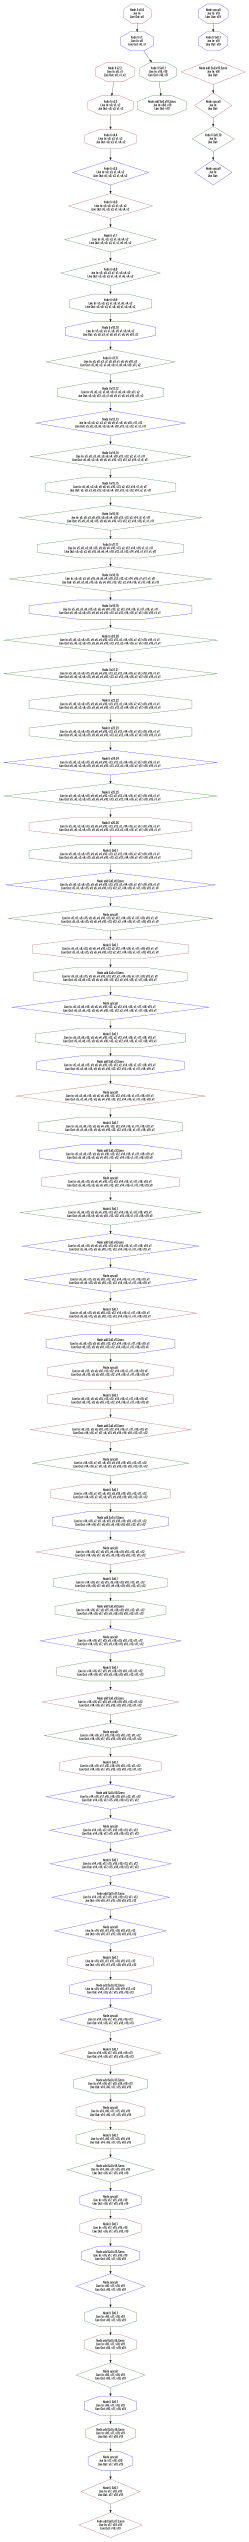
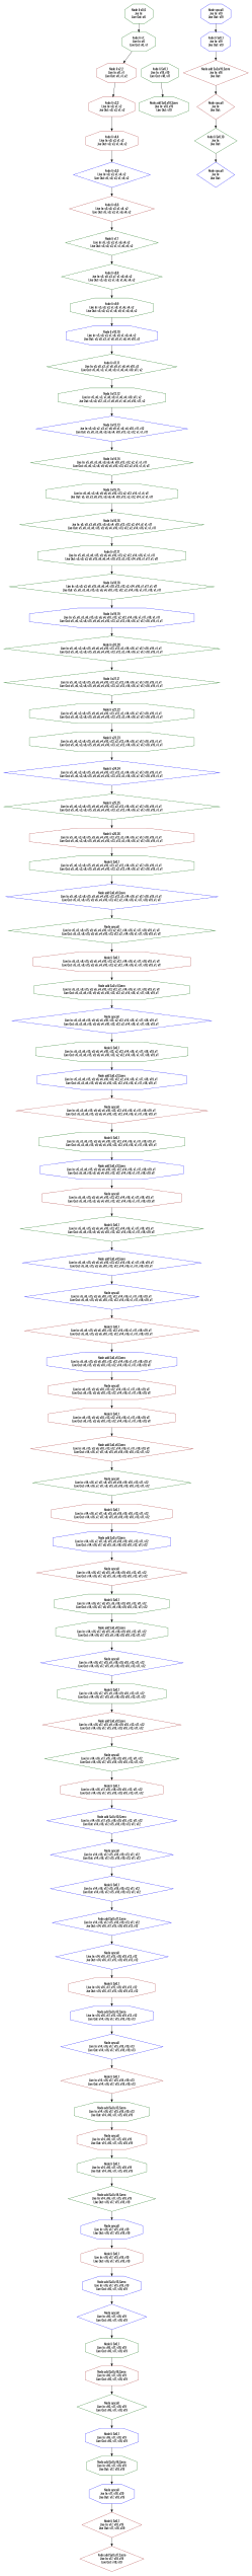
  digraph {
    fontname=Oswald
    node [color=darkgreen fontname=Oswald shape=octagon]
    edge [fontname=Oswald]
-   n1 [color=brown label="Node li v0,0\nLive In: \nLive Out: v0"]
-   n2 [color=blue label="Node li v1,1\nLive In: v0\nLive Out: v0, v1"]
+   n1 [label="Node li v0,0\nLive In: \nLive Out: v0"]
+   n2 [label="Node li v1,1\nLive In: v0\nLive Out: v0, v1"]
    n3 [color=brown label="Node li v2,2\nLive In: v0, v1\nLive Out: v0, v1, v2"]
    n4 [color=brown label="Node li v3,3\nLive In: v0, v1, v2\nLive Out: v0, v3, v1, v2"]
    n5 [color=brown label="Node li v4,4\nLive In: v0, v3, v1, v2\nLive Out: v0, v3, v1, v4, v2"]
    n6 [color=blue label="Node li v5,5\nLive In: v0, v3, v1, v4, v2\nLive Out: v5, v0, v3, v1, v4, v2" shape=diamond]
    n7 [color=brown label="Node li v6,6\nLive In: v5, v0, v3, v1, v4, v2\nLive Out: v5, v0, v3, v1, v6, v4, v2" shape=diamond]
    n8 [label="Node li v7,7\nLive In: v5, v0, v3, v1, v6, v4, v2\nLive Out: v5, v0, v3, v7, v1, v6, v4, v2" shape=diamond]
    n9 [label="Node li v8,8\nLive In: v5, v0, v3, v7, v1, v6, v4, v2\nLive Out: v5, v0, v3, v7, v8, v1, v6, v4, v2" shape=diamond]
    n10 [label="Node li v9,9\nLive In: v5, v0, v3, v7, v8, v1, v6, v4, v2\nLive Out: v5, v0, v3, v7, v8, v9, v1, v6, v4, v2"]
    n11 [color=blue label="Node li v10,10\nLive In: v5, v0, v3, v7, v8, v9, v1, v6, v4, v2\nLive Out: v5, v0, v3, v7, v8, v9, v1, v6, v4, v10, v2"]
    n12 [label="Node li v11,11\nLive In: v5, v0, v3, v7, v8, v9, v1, v6, v4, v10, v2\nLive Out: v5, v0, v3, v7, v8, v9, v1, v6, v4, v10, v11, v2" shape=diamond]
    n13 [label="Node li v12,12\nLive In: v5, v0, v3, v7, v8, v9, v1, v6, v4, v10, v11, v2\nLive Out: v5, v0, v12, v3, v7, v8, v9, v1, v6, v4, v10, v11, v2"]
    n14 [color=blue label="Node li v13,13\nLive In: v5, v0, v2, v3, v7, v8, v9, v1, v6, v4, v10, v11, v12\nLive Out: v5, v0, v3, v8, v9, v6, v4, v10, v13, v2, v12, v7, v1, v11" shape=diamond]
    n15 [label="Node li v14,14\nLive In: v5, v0, v3, v8, v9, v6, v4, v10, v13, v12, v2, v7, v1, v11\nLive Out: v5, v0, v3, v8, v9, v6, v4, v10, v13, v12, v2, v14, v7, v1, v11" shape=diamond]
    n16 [label="Node li v15,15\nLive In: v5, v0, v3, v8, v9, v6, v4, v10, v13, v2, v12, v14, v7, v1, v11\nLive Out: v5, v0, v3, v8, v15, v9, v6, v4, v10, v13, v2, v12, v14, v7, v1, v11"]
    n17 [label="Node li v16,16\nLive In: v5, v0, v3, v8, v15, v9, v6, v4, v10, v13, v12, v2, v14, v7, v1, v11\nLive Out: v5, v0, v3, v8, v15, v9, v6, v4, v10, v13, v12, v2, v14, v16, v7, v1, v11" shape=diamond]
    n18 [label="Node li v17,17\nLive In: v5, v0, v3, v8, v15, v9, v6, v4, v10, v13, v2, v12, v14, v16, v7, v1, v11\nLive Out: v5, v0, v3, v8, v15, v9, v6, v4, v10, v13, v2, v12, v14, v16, v7, v17, v1, v11"]
    n19 [label="Node li v18,18\nLive In: v5, v0, v3, v8, v15, v9, v6, v4, v10, v13, v12, v2, v14, v16, v7, v17, v1, v11\nLive Out: v5, v0, v3, v8, v15, v9, v6, v4, v10, v13, v12, v2, v14, v16, v7, v17, v18, v1, v11" shape=diamond]
    n20 [color=blue label="Node li v19,19\nLive In: v5, v0, v3, v8, v15, v9, v6, v4, v10, v13, v2, v12, v14, v16, v7, v17, v18, v1, v11\nLive Out: v5, v0, v3, v8, v15, v9, v6, v4, v10, v13, v2, v12, v14, v16, v7, v17, v18, v19, v1, v11"]
    n21 [label="Node li v20,20\nLive In: v5, v0, v3, v8, v15, v9, v6, v4, v10, v13, v12, v2, v14, v16, v7, v17, v18, v19, v1, v11\nLive Out: v5, v0, v3, v8, v15, v9, v6, v4, v10, v13, v12, v2, v14, v16, v7, v17, v18, v19, v1, v11" shape=diamond]
    n22 [label="Node li v21,21\nLive In: v5, v0, v3, v8, v15, v9, v6, v4, v10, v13, v2, v12, v14, v16, v7, v17, v18, v19, v1, v11\nLive Out: v5, v0, v3, v8, v15, v9, v6, v4, v10, v13, v2, v12, v14, v16, v7, v17, v18, v19, v1, v11" shape=diamond]
    n23 [label="Node li v22,22\nLive In: v5, v0, v3, v8, v15, v9, v6, v4, v10, v13, v12, v2, v14, v16, v7, v17, v18, v19, v1, v11\nLive Out: v5, v0, v3, v8, v15, v9, v6, v4, v10, v13, v12, v2, v14, v16, v7, v17, v18, v19, v1, v11"]
    n24 [label="Node li v23,23\nLive In: v5, v0, v3, v8, v15, v9, v6, v4, v10, v13, v2, v12, v14, v16, v7, v17, v18, v19, v1, v11\nLive Out: v5, v0, v3, v8, v15, v9, v6, v4, v10, v13, v2, v12, v14, v16, v7, v17, v18, v19, v1, v11"]
    n25 [color=blue label="Node li v24,24\nLive In: v5, v0, v3, v8, v15, v9, v6, v4, v10, v13, v12, v2, v14, v16, v7, v17, v18, v19, v1, v11\nLive Out: v5, v0, v3, v8, v15, v9, v6, v4, v10, v13, v12, v2, v14, v16, v7, v17, v18, v19, v1, v11" shape=diamond]
    n26 [label="Node li v25,25\nLive In: v5, v0, v3, v8, v15, v9, v6, v4, v10, v13, v2, v12, v14, v16, v7, v17, v18, v19, v1, v11\nLive Out: v5, v0, v3, v8, v15, v9, v6, v4, v10, v13, v2, v12, v14, v16, v7, v17, v18, v19, v1, v11" shape=diamond]
    n27 [color=brown label="Node li v26,26\nLive In: v5, v0, v3, v8, v15, v9, v6, v4, v10, v13, v12, v2, v14, v16, v7, v17, v18, v19, v1, v11\nLive Out: v5, v0, v3, v8, v15, v9, v6, v4, v10, v13, v12, v2, v14, v16, v7, v17, v18, v19, v1, v11"]
    n28 [label="Node li $v0,1\nLive In: v5, v0, v3, v8, v15, v9, v6, v4, v10, v13, v2, v12, v14, v16, v7, v17, v18, v19, v1, v11\nLive Out: v5, v0, v3, v8, v15, v9, v6, v4, v10, v13, v2, v12, v14, v16, v7, v17, v18, v19, v1, v11"]
    n29 [color=blue label="Node add $a0,v0,$zero\nLive In: v5, v0, v3, v8, v15, v9, v6, v4, v10, v13, v12, v2, v14, v16, v7, v17, v18, v19, v1, v11\nLive Out: v5, v3, v8, v15, v9, v6, v4, v10, v13, v12, v2, v14, v16, v7, v17, v18, v19, v1, v11" shape=diamond]
    n30 [label="Node syscall\nLive In: v5, v3, v8, v15, v9, v6, v4, v10, v13, v2, v12, v14, v16, v7, v17, v18, v19, v1, v11\nLive Out: v5, v3, v8, v15, v9, v6, v4, v10, v13, v12, v2, v14, v16, v7, v17, v18, v19, v1, v11" shape=diamond]
    n31 [color=brown label="Node li $v0,1\nLive In: v5, v3, v8, v15, v9, v6, v4, v10, v13, v2, v12, v14, v16, v7, v17, v18, v19, v1, v11\nLive Out: v5, v3, v8, v15, v9, v6, v4, v10, v13, v2, v12, v14, v16, v7, v17, v18, v19, v1, v11"]
    n32 [label="Node add $a0,v1,$zero\nLive In: v5, v3, v8, v15, v9, v6, v4, v10, v13, v12, v2, v14, v16, v7, v17, v18, v19, v1, v11\nLive Out: v5, v3, v8, v15, v9, v6, v4, v10, v13, v12, v2, v14, v16, v7, v17, v18, v19, v11"]
    n33 [color=blue label="Node syscall\nLive In: v5, v3, v8, v15, v9, v6, v4, v10, v13, v2, v12, v14, v16, v7, v17, v18, v19, v11\nLive Out: v5, v3, v8, v15, v9, v6, v4, v10, v13, v12, v2, v14, v16, v7, v17, v18, v19, v11" shape=diamond]
    n34 [label="Node li $v0,1\nLive In: v5, v3, v8, v15, v9, v6, v4, v10, v13, v2, v12, v14, v16, v7, v17, v18, v19, v11\nLive Out: v5, v3, v8, v15, v9, v6, v4, v10, v13, v2, v12, v14, v16, v7, v17, v18, v19, v11"]
    n35 [color=blue label="Node add $a0,v2,$zero\nLive In: v5, v3, v8, v15, v9, v6, v4, v10, v13, v12, v2, v14, v16, v7, v17, v18, v19, v11\nLive Out: v5, v3, v8, v15, v9, v6, v4, v10, v13, v12, v14, v16, v7, v17, v18, v19, v11"]
    n36 [color=brown label="Node syscall\nLive In: v5, v3, v8, v15, v9, v6, v4, v10, v13, v12, v14, v16, v7, v17, v18, v19, v11\nLive Out: v5, v3, v8, v15, v9, v6, v4, v10, v13, v12, v14, v16, v7, v17, v18, v19, v11" shape=diamond]
    n37 [label="Node li $v0,1\nLive In: v5, v3, v8, v15, v9, v6, v4, v10, v13, v12, v14, v16, v7, v17, v18, v19, v11\nLive Out: v5, v3, v8, v15, v9, v6, v4, v10, v13, v12, v14, v16, v7, v17, v18, v19, v11"]
    n38 [color=blue label="Node add $a0,v3,$zero\nLive In: v5, v3, v8, v15, v9, v6, v4, v10, v13, v12, v14, v16, v7, v17, v18, v19, v11\nLive Out: v5, v8, v15, v9, v6, v4, v10, v13, v12, v14, v16, v7, v17, v18, v19, v11"]
    n39 [color=brown label="Node syscall\nLive In: v5, v8, v15, v9, v6, v4, v10, v13, v12, v14, v16, v7, v17, v18, v19, v11\nLive Out: v5, v8, v15, v9, v6, v4, v10, v13, v12, v14, v16, v7, v17, v18, v19, v11"]
    n40 [label="Node li $v0,1\nLive In: v5, v8, v15, v9, v6, v4, v10, v13, v12, v14, v16, v7, v17, v18, v19, v11\nLive Out: v5, v8, v15, v9, v6, v4, v10, v13, v12, v14, v16, v7, v17, v18, v19, v11" shape=diamond]
    n41 [color=blue label="Node add $a0,v4,$zero\nLive In: v5, v8, v15, v9, v6, v4, v10, v13, v12, v14, v16, v7, v17, v18, v19, v11\nLive Out: v5, v8, v15, v9, v6, v10, v13, v12, v14, v16, v7, v17, v18, v19, v11" shape=diamond]
    n42 [color=blue label="Node syscall\nLive In: v5, v8, v15, v9, v6, v10, v13, v12, v14, v16, v7, v17, v18, v19, v11\nLive Out: v5, v8, v15, v9, v6, v10, v13, v12, v14, v16, v7, v17, v18, v19, v11" shape=diamond]
    n43 [color=brown label="Node li $v0,1\nLive In: v5, v8, v15, v9, v6, v10, v13, v12, v14, v16, v7, v17, v18, v19, v11\nLive Out: v5, v8, v15, v9, v6, v10, v13, v12, v14, v16, v7, v17, v18, v19, v11" shape=diamond]
    n44 [color=blue label="Node add $a0,v5,$zero\nLive In: v5, v8, v15, v9, v6, v10, v13, v12, v14, v16, v7, v17, v18, v19, v11\nLive Out: v8, v15, v9, v6, v10, v13, v12, v14, v16, v7, v17, v18, v19, v11"]
    n45 [color=brown label="Node syscall\nLive In: v8, v15, v9, v6, v10, v13, v12, v14, v16, v7, v17, v18, v19, v11\nLive Out: v8, v15, v9, v6, v10, v13, v12, v14, v16, v7, v17, v18, v19, v11"]
    n46 [color=brown label="Node li $v0,1\nLive In: v8, v15, v9, v6, v10, v13, v12, v14, v16, v7, v17, v18, v19, v11\nLive Out: v8, v15, v9, v6, v10, v13, v12, v14, v16, v7, v17, v18, v19, v11"]
    n47 [color=brown label="Node add $a0,v6,$zero\nLive In: v8, v15, v9, v6, v10, v13, v12, v14, v16, v7, v17, v18, v19, v11\nLive Out: v14, v16, v7, v17, v8, v15, v9, v18, v19, v10, v13, v11, v12" shape=diamond]
    n48 [label="Node syscall\nLive In: v14, v16, v7, v17, v8, v15, v9, v18, v19, v10, v13, v11, v12\nLive Out: v14, v16, v7, v17, v8, v15, v9, v18, v19, v10, v13, v11, v12" shape=diamond]
    n49 [color=brown label="Node li $v0,1\nLive In: v14, v16, v7, v17, v8, v15, v9, v18, v19, v10, v13, v11, v12\nLive Out: v14, v16, v7, v17, v8, v15, v9, v18, v19, v10, v13, v11, v12"]
    n50 [color=blue label="Node add $a0,v7,$zero\nLive In: v14, v16, v7, v17, v8, v15, v9, v18, v19, v10, v13, v11, v12\nLive Out: v14, v16, v17, v8, v15, v9, v18, v19, v10, v13, v11, v12"]
    n51 [color=brown label="Node syscall\nLive In: v14, v16, v17, v8, v15, v9, v18, v19, v10, v13, v11, v12\nLive Out: v14, v16, v17, v8, v15, v9, v18, v19, v10, v13, v11, v12" shape=diamond]
    n52 [label="Node li $v0,1\nLive In: v14, v16, v17, v8, v15, v9, v18, v19, v10, v13, v11, v12\nLive Out: v14, v16, v17, v8, v15, v9, v18, v19, v10, v13, v11, v12"]
    n53 [label="Node add $a0,v8,$zero\nLive In: v14, v16, v17, v8, v15, v9, v18, v19, v10, v13, v11, v12\nLive Out: v14, v16, v17, v15, v9, v18, v19, v10, v13, v11, v12"]
    n54 [color=blue label="Node syscall\nLive In: v14, v16, v17, v15, v9, v18, v19, v10, v13, v11, v12\nLive Out: v14, v16, v17, v15, v9, v18, v19, v10, v13, v11, v12" shape=diamond]
    n55 [label="Node li $v0,1\nLive In: v14, v16, v17, v15, v9, v18, v19, v10, v13, v11, v12\nLive Out: v14, v16, v17, v15, v9, v18, v19, v10, v13, v11, v12"]
    n56 [color=brown label="Node add $a0,v9,$zero\nLive In: v14, v16, v17, v15, v9, v18, v19, v10, v13, v11, v12\nLive Out: v14, v16, v17, v15, v18, v19, v10, v13, v11, v12" shape=diamond]
    n57 [label="Node syscall\nLive In: v14, v16, v17, v15, v18, v19, v10, v13, v11, v12\nLive Out: v14, v16, v17, v15, v18, v19, v10, v13, v11, v12" shape=diamond]
    n58 [color=brown label="Node li $v0,1\nLive In: v14, v16, v17, v15, v18, v19, v10, v13, v11, v12\nLive Out: v14, v16, v17, v15, v18, v19, v10, v13, v11, v12"]
    n59 [color=blue label="Node add $a0,v10,$zero\nLive In: v14, v16, v17, v15, v18, v19, v10, v13, v11, v12\nLive Out: v14, v16, v17, v15, v18, v19, v13, v11, v12" shape=diamond]
    n60 [color=blue label="Node syscall\nLive In: v14, v16, v17, v15, v18, v19, v13, v11, v12\nLive Out: v14, v16, v17, v15, v18, v19, v13, v11, v12" shape=diamond]
    n61 [color=blue label="Node li $v0,1\nLive In: v14, v16, v17, v15, v18, v19, v13, v11, v12\nLive Out: v14, v16, v17, v15, v18, v19, v13, v11, v12" shape=diamond]
    n62 [color=blue label="Node add $a0,v11,$zero\nLive In: v14, v16, v17, v15, v18, v19, v13, v11, v12\nLive Out: v14, v16, v17, v15, v18, v19, v13, v12" shape=diamond]
    n63 [color=blue label="Node syscall\nLive In: v14, v16, v17, v15, v18, v19, v13, v12\nLive Out: v14, v16, v17, v15, v18, v19, v13, v12" shape=diamond]
    n64 [color=brown label="Node li $v0,1\nLive In: v14, v16, v17, v15, v18, v19, v13, v12\nLive Out: v14, v16, v17, v15, v18, v19, v13, v12"]
    n65 [color=blue label="Node add $a0,v12,$zero\nLive In: v14, v16, v17, v15, v18, v19, v13, v12\nLive Out: v14, v16, v17, v15, v18, v19, v13"]
    n66 [color=blue label="Node syscall\nLive In: v14, v16, v17, v15, v18, v19, v13\nLive Out: v14, v16, v17, v15, v18, v19, v13" shape=diamond]
    n67 [color=brown label="Node li $v0,1\nLive In: v14, v16, v17, v15, v18, v19, v13\nLive Out: v14, v16, v17, v15, v18, v19, v13" shape=diamond]
    n68 [label="Node add $a0,v13,$zero\nLive In: v14, v16, v17, v15, v18, v19, v13\nLive Out: v14, v16, v17, v15, v18, v19"]
    n69 [color=brown label="Node syscall\nLive In: v14, v16, v17, v15, v18, v19\nLive Out: v14, v16, v17, v15, v18, v19"]
    n70 [label="Node li $v0,1\nLive In: v14, v16, v17, v15, v18, v19\nLive Out: v14, v16, v17, v15, v18, v19"]
    n71 [label="Node add $a0,v14,$zero\nLive In: v14, v16, v17, v15, v18, v19\nLive Out: v16, v17, v15, v18, v19" shape=diamond]
    n72 [color=blue label="Node syscall\nLive In: v16, v17, v15, v18, v19\nLive Out: v16, v17, v15, v18, v19"]
    n73 [color=brown label="Node li $v0,1\nLive In: v16, v17, v15, v18, v19\nLive Out: v16, v17, v15, v18, v19"]
    n74 [color=blue label="Node add $a0,v15,$zero\nLive In: v16, v17, v15, v18, v19\nLive Out: v16, v17, v18, v19"]
    n75 [color=blue label="Node syscall\nLive In: v16, v17, v18, v19\nLive Out: v16, v17, v18, v19" shape=diamond]
    n76 [label="Node li $v0,1\nLive In: v16, v17, v18, v19\nLive Out: v16, v17, v18, v19"]
    n77 [color=brown label="Node add $a0,v16,$zero\nLive In: v16, v17, v18, v19\nLive Out: v16, v17, v18, v19"]
    n78 [label="Node syscall\nLive In: v16, v17, v18, v19\nLive Out: v16, v17, v18, v19" shape=diamond]
    n79 [color=blue label="Node li $v0,1\nLive In: v16, v17, v18, v19\nLive Out: v16, v17, v18, v19"]
    n80 [label="Node add $a0,v16,$zero\nLive In: v16, v17, v18, v19\nLive Out: v17, v18, v19"]
    n81 [color=blue label="Node syscall\nLive In: v17, v18, v39\nLive Out: v17, v18, v19"]
-   n82 [color=brown label="Node li $v0,1\nLive In: v17, v18, v19\nLive Out: v17, v18, v19" shape=diamond]
+   n82 [color=brown label="Node li $v0,1\nLive In: v17, v18, v19\nLive Out: v17, v18, v39" shape=diamond]
    n83 [color=brown label="Node add $a0,v17,$zero\nLive In: v17, v18, v19\nLive Out: v18, v19" shape=diamond]
    n84 [label="Node li $v0,1\nLive In: v18, v19\nLive Out: v18, v11"]
-   n85 [label="Node add $a0,v18,$zero\nLive In: v68, v19\nLive Out: v19"]
-   n86 [color=blue label="Node syscall\nLive In: v19\nLive Live: v19"]
+   n85 [label="Node add $a0,v18,$zero\nLive In: v18, v19\nLive Out: v19"]
+   n86 [color=blue label="Node syscall\nLive In: v19\nLive Out: v19"]
    n87 [color=blue label="Node li $v0,1\nLive In: v19\nLive Out: v19"]
    n88 [color=brown label="Node add $a0,v19,$zero\nLive In: v16\nLive Out: " shape=diamond]
    n89 [color=brown label="Node syscall\nLive In: \nLive Out: " shape=diamond]
    n90 [label="Node li $v0,10\nLive In: \nLive Out: " shape=diamond]
    n91 [color=blue label="Node syscall\nLive In: \nLive Out: " shape=diamond]
    n1 -> n2
-   n2 -> n84
+   n2 -> n3
    n3 -> n4
    n4 -> n5
    n5 -> n6
    n6 -> n7
    n7 -> n8
    n8 -> n9
    n9 -> n10
    n10 -> n11
    n11 -> n12
    n12 -> n13
    n13 -> n14
    n14 -> n15
    n15 -> n16
    n16 -> n17
    n17 -> n18
    n18 -> n19
    n19 -> n20
    n20 -> n21
    n21 -> n22
    n22 -> n23
    n23 -> n24
    n24 -> n25
    n25 -> n26
    n26 -> n27
    n27 -> n28
    n28 -> n29
    n29 -> n30
    n30 -> n31
    n31 -> n32
    n32 -> n33
    n33 -> n34
    n34 -> n35
    n35 -> n36
    n36 -> n37
    n37 -> n38
    n38 -> n39
    n39 -> n40
    n40 -> n41
    n41 -> n42
    n42 -> n43
    n43 -> n44
    n44 -> n45
    n45 -> n46
    n46 -> n47
    n47 -> n48
    n48 -> n49
    n49 -> n50
    n50 -> n51
    n51 -> n52
    n52 -> n53
    n53 -> n54
    n54 -> n55
    n55 -> n56
    n56 -> n57
    n57 -> n58
    n58 -> n59
    n59 -> n60
    n60 -> n61
    n61 -> n62
    n62 -> n63
    n63 -> n64
    n64 -> n65
    n65 -> n66
    n66 -> n67
    n67 -> n68
    n68 -> n69
    n69 -> n70
    n70 -> n71
    n71 -> n72
    n72 -> n73
    n73 -> n74
    n74 -> n75
    n75 -> n76
    n76 -> n77
    n77 -> n78
    n78 -> n79
    n79 -> n80
    n80 -> n81
    n81 -> n82
    n82 -> n83
    n84 -> n85
    n86 -> n87
+   n87 -> n88
    n88 -> n89
    n89 -> n90
    n90 -> n91
  }
